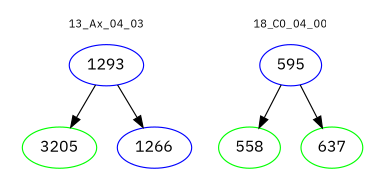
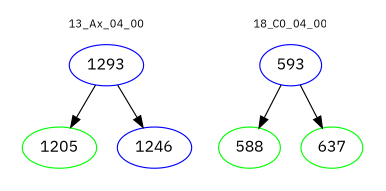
  digraph {
    fontname="IBM Plex Sans"
    node [color=blue fontname="IBM Plex Sans"]
    edge [color=black fontname="IBM Plex Sans"]
    n1 [label=1293]
-   n2 [color=green label=3205]
-   n3 [label=1266]
-   n4 [label=595]
-   n5 [color=green label=558]
+   n2 [color=green label=1205]
+   n3 [label=1246]
+   n4 [label=593]
+   n5 [color=green label=588]
    n6 [color=green label=637]
    subgraph cluster_1 {
      color=white
      fontsize=10
-     label="13_Ax_04_03"
+     label="13_Ax_04_00"
      n1
      n2
      n3
    }
    subgraph cluster_2 {
      color=white
      fontsize=10
      label="18_C0_04_00"
      n4
      n5
      n6
    }
    n1 -> n2
    n1 -> n3
    n4 -> n5
    n4 -> n6
  }
